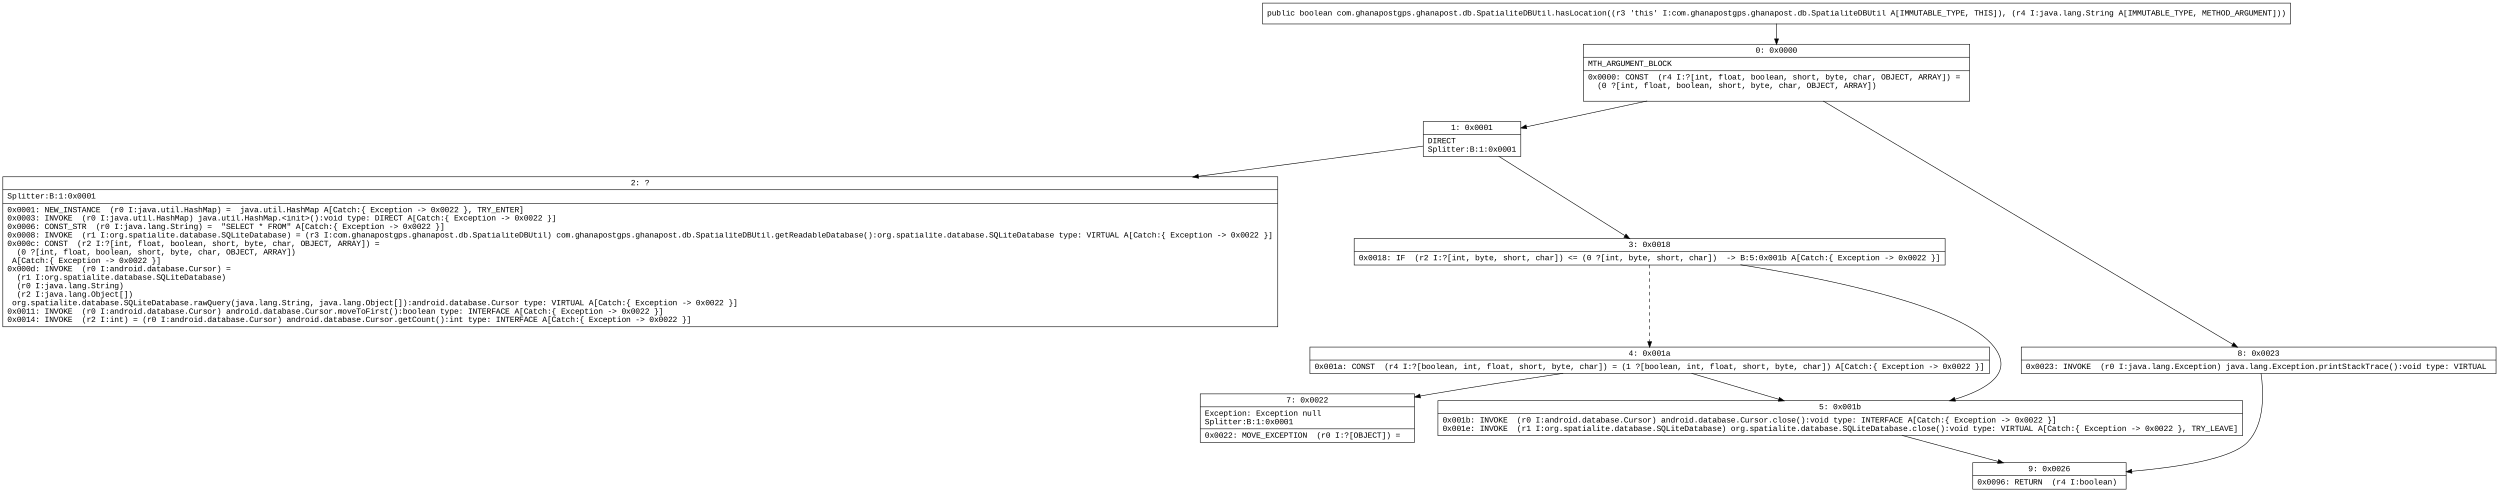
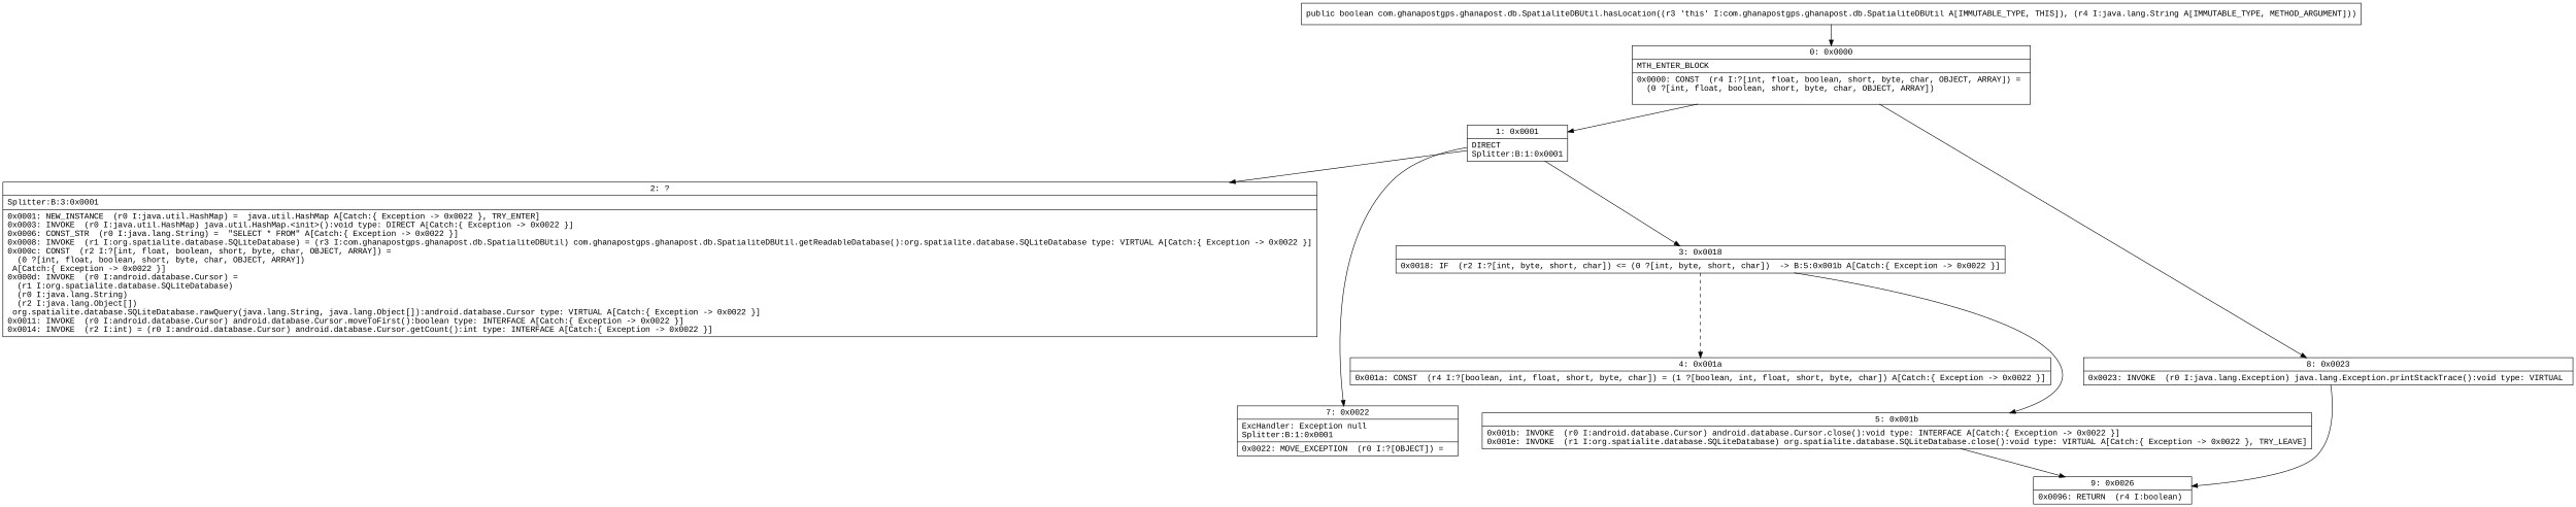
  digraph {
    fontname="Liberation Mono"
    node [fontname="Liberation Mono" shape=record]
    edge [fontname="Liberation Mono"]
-   n1 [label="{0\:\ 0x0000|MTH_ARGUMENT_BLOCK\l|0x0000: CONST  (r4 I:?[int, float, boolean, short, byte, char, OBJECT, ARRAY]) = \l  (0 ?[int, float, boolean, short, byte, char, OBJECT, ARRAY])\l \l}"]
+   n1 [label="{0\:\ 0x0000|MTH_ENTER_BLOCK\l|0x0000: CONST  (r4 I:?[int, float, boolean, short, byte, char, OBJECT, ARRAY]) = \l  (0 ?[int, float, boolean, short, byte, char, OBJECT, ARRAY])\l \l}"]
    n2 [label="{1\:\ 0x0001|DIRECT\lSplitter:B:1:0x0001\l}"]
    n3 [label="{8\:\ 0x0023|0x0023: INVOKE  (r0 I:java.lang.Exception) java.lang.Exception.printStackTrace():void type: VIRTUAL \l}"]
-   n4 [label="{2\:\ ?|Splitter:B:1:0x0001\l|0x0001: NEW_INSTANCE  (r0 I:java.util.HashMap) =  java.util.HashMap A[Catch:\{ Exception \-\> 0x0022 \}, TRY_ENTER]\l0x0003: INVOKE  (r0 I:java.util.HashMap) java.util.HashMap.\<init\>():void type: DIRECT A[Catch:\{ Exception \-\> 0x0022 \}]\l0x0006: CONST_STR  (r0 I:java.lang.String) =  \"SELECT * FROM\" A[Catch:\{ Exception \-\> 0x0022 \}]\l0x0008: INVOKE  (r1 I:org.spatialite.database.SQLiteDatabase) = (r3 I:com.ghanapostgps.ghanapost.db.SpatialiteDBUtil) com.ghanapostgps.ghanapost.db.SpatialiteDBUtil.getReadableDatabase():org.spatialite.database.SQLiteDatabase type: VIRTUAL A[Catch:\{ Exception \-\> 0x0022 \}]\l0x000c: CONST  (r2 I:?[int, float, boolean, short, byte, char, OBJECT, ARRAY]) = \l  (0 ?[int, float, boolean, short, byte, char, OBJECT, ARRAY])\l A[Catch:\{ Exception \-\> 0x0022 \}]\l0x000d: INVOKE  (r0 I:android.database.Cursor) = \l  (r1 I:org.spatialite.database.SQLiteDatabase)\l  (r0 I:java.lang.String)\l  (r2 I:java.lang.Object[])\l org.spatialite.database.SQLiteDatabase.rawQuery(java.lang.String, java.lang.Object[]):android.database.Cursor type: VIRTUAL A[Catch:\{ Exception \-\> 0x0022 \}]\l0x0011: INVOKE  (r0 I:android.database.Cursor) android.database.Cursor.moveToFirst():boolean type: INTERFACE A[Catch:\{ Exception \-\> 0x0022 \}]\l0x0014: INVOKE  (r2 I:int) = (r0 I:android.database.Cursor) android.database.Cursor.getCount():int type: INTERFACE A[Catch:\{ Exception \-\> 0x0022 \}]\l}"]
-   n5 [label="{7\:\ 0x0022|Exception: Exception null\lSplitter:B:1:0x0001\l|0x0022: MOVE_EXCEPTION  (r0 I:?[OBJECT]) =  \l}"]
+   n4 [label="{2\:\ ?|Splitter:B:3:0x0001\l|0x0001: NEW_INSTANCE  (r0 I:java.util.HashMap) =  java.util.HashMap A[Catch:\{ Exception \-\> 0x0022 \}, TRY_ENTER]\l0x0003: INVOKE  (r0 I:java.util.HashMap) java.util.HashMap.\<init\>():void type: DIRECT A[Catch:\{ Exception \-\> 0x0022 \}]\l0x0006: CONST_STR  (r0 I:java.lang.String) =  \"SELECT * FROM\" A[Catch:\{ Exception \-\> 0x0022 \}]\l0x0008: INVOKE  (r1 I:org.spatialite.database.SQLiteDatabase) = (r3 I:com.ghanapostgps.ghanapost.db.SpatialiteDBUtil) com.ghanapostgps.ghanapost.db.SpatialiteDBUtil.getReadableDatabase():org.spatialite.database.SQLiteDatabase type: VIRTUAL A[Catch:\{ Exception \-\> 0x0022 \}]\l0x000c: CONST  (r2 I:?[int, float, boolean, short, byte, char, OBJECT, ARRAY]) = \l  (0 ?[int, float, boolean, short, byte, char, OBJECT, ARRAY])\l A[Catch:\{ Exception \-\> 0x0022 \}]\l0x000d: INVOKE  (r0 I:android.database.Cursor) = \l  (r1 I:org.spatialite.database.SQLiteDatabase)\l  (r0 I:java.lang.String)\l  (r2 I:java.lang.Object[])\l org.spatialite.database.SQLiteDatabase.rawQuery(java.lang.String, java.lang.Object[]):android.database.Cursor type: VIRTUAL A[Catch:\{ Exception \-\> 0x0022 \}]\l0x0011: INVOKE  (r0 I:android.database.Cursor) android.database.Cursor.moveToFirst():boolean type: INTERFACE A[Catch:\{ Exception \-\> 0x0022 \}]\l0x0014: INVOKE  (r2 I:int) = (r0 I:android.database.Cursor) android.database.Cursor.getCount():int type: INTERFACE A[Catch:\{ Exception \-\> 0x0022 \}]\l}"]
+   n5 [label="{7\:\ 0x0022|ExcHandler: Exception null\lSplitter:B:1:0x0001\l|0x0022: MOVE_EXCEPTION  (r0 I:?[OBJECT]) =  \l}"]
    n6 [label="{3\:\ 0x0018|0x0018: IF  (r2 I:?[int, byte, short, char]) \<= (0 ?[int, byte, short, char])  \-\> B:5:0x001b A[Catch:\{ Exception \-\> 0x0022 \}]\l}"]
    n7 [label="{4\:\ 0x001a|0x001a: CONST  (r4 I:?[boolean, int, float, short, byte, char]) = (1 ?[boolean, int, float, short, byte, char]) A[Catch:\{ Exception \-\> 0x0022 \}]\l}"]
    n8 [label="{5\:\ 0x001b|0x001b: INVOKE  (r0 I:android.database.Cursor) android.database.Cursor.close():void type: INTERFACE A[Catch:\{ Exception \-\> 0x0022 \}]\l0x001e: INVOKE  (r1 I:org.spatialite.database.SQLiteDatabase) org.spatialite.database.SQLiteDatabase.close():void type: VIRTUAL A[Catch:\{ Exception \-\> 0x0022 \}, TRY_LEAVE]\l}"]
    n9 [label="{9\:\ 0x0026|0x0096: RETURN  (r4 I:boolean) \l}"]
    n10 [label="{public boolean com.ghanapostgps.ghanapost.db.SpatialiteDBUtil.hasLocation((r3 'this' I:com.ghanapostgps.ghanapost.db.SpatialiteDBUtil A[IMMUTABLE_TYPE, THIS]), (r4 I:java.lang.String A[IMMUTABLE_TYPE, METHOD_ARGUMENT])) }"]
    n1 -> n2
    n1 -> n3
    n2 -> n4
-   n7 -> n5
+   n2 -> n5
    n2 -> n6
    n3 -> n9
    n6 -> n7 [style=dashed]
    n6 -> n8
-   n7 -> n8
    n8 -> n9
    n10 -> n1
  }
